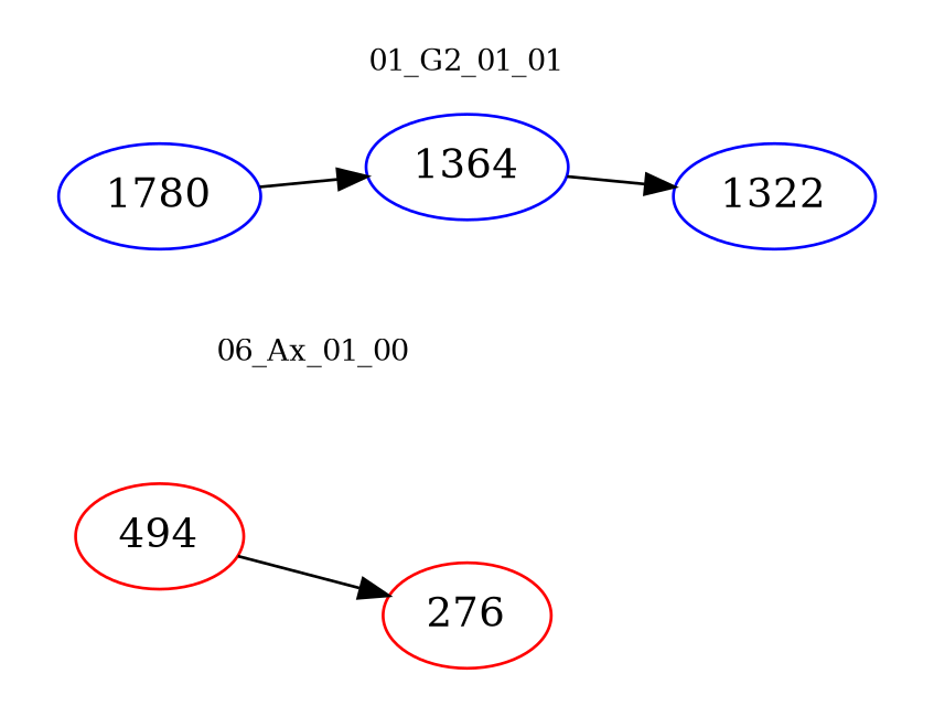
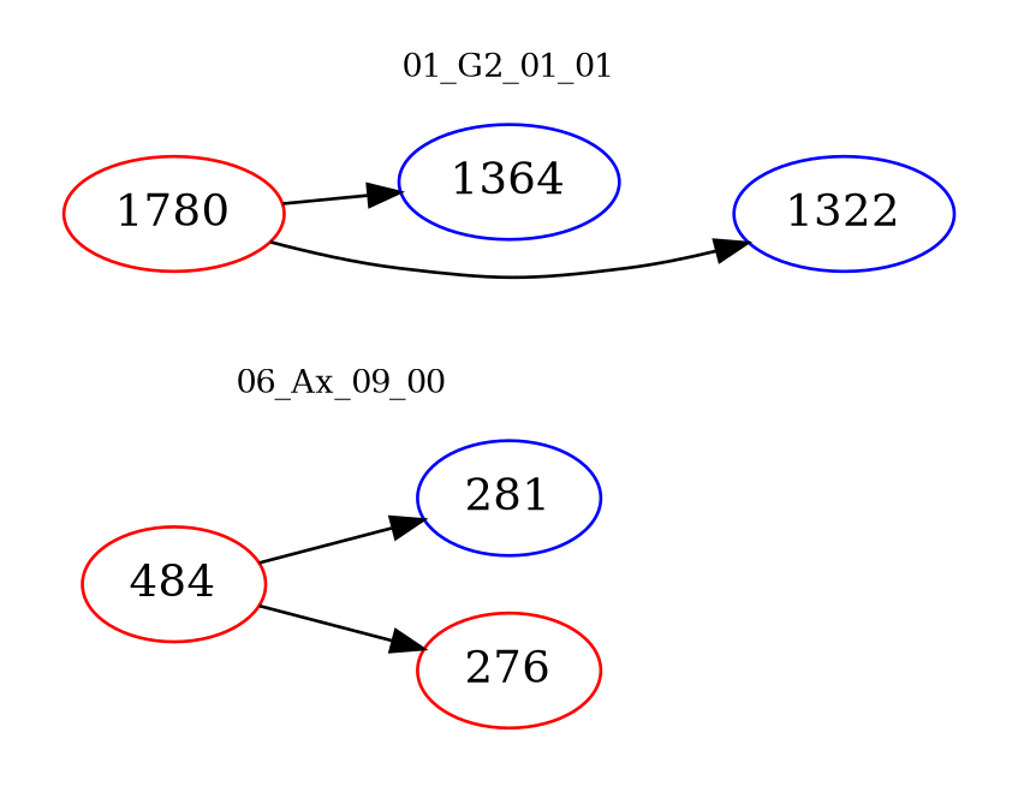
  digraph {
    rankdir=LR
    node [color=red]
    edge [color=black]
-   n1 [label=494]
+   n1 [label=484]
    n2 [label=276]
-   n4 [color=blue label=1780]
+   n3 [color=blue label=281]
+   n4 [label=1780]
    n5 [color=blue label=1322]
    n6 [color=blue label=1364]
    subgraph cluster_1 {
      color=white
      fontsize=10
-     label="06_Ax_01_00"
+     label="06_Ax_09_00"
      n1
      n2
+     n3
    }
    subgraph cluster_2 {
      color=white
      fontsize=10
      label="01_G2_01_01"
      n4
      n5
      n6
    }
    n1 -> n2
-   n6 -> n5
+   n1 -> n3
+   n4 -> n5
    n4 -> n6
  }
